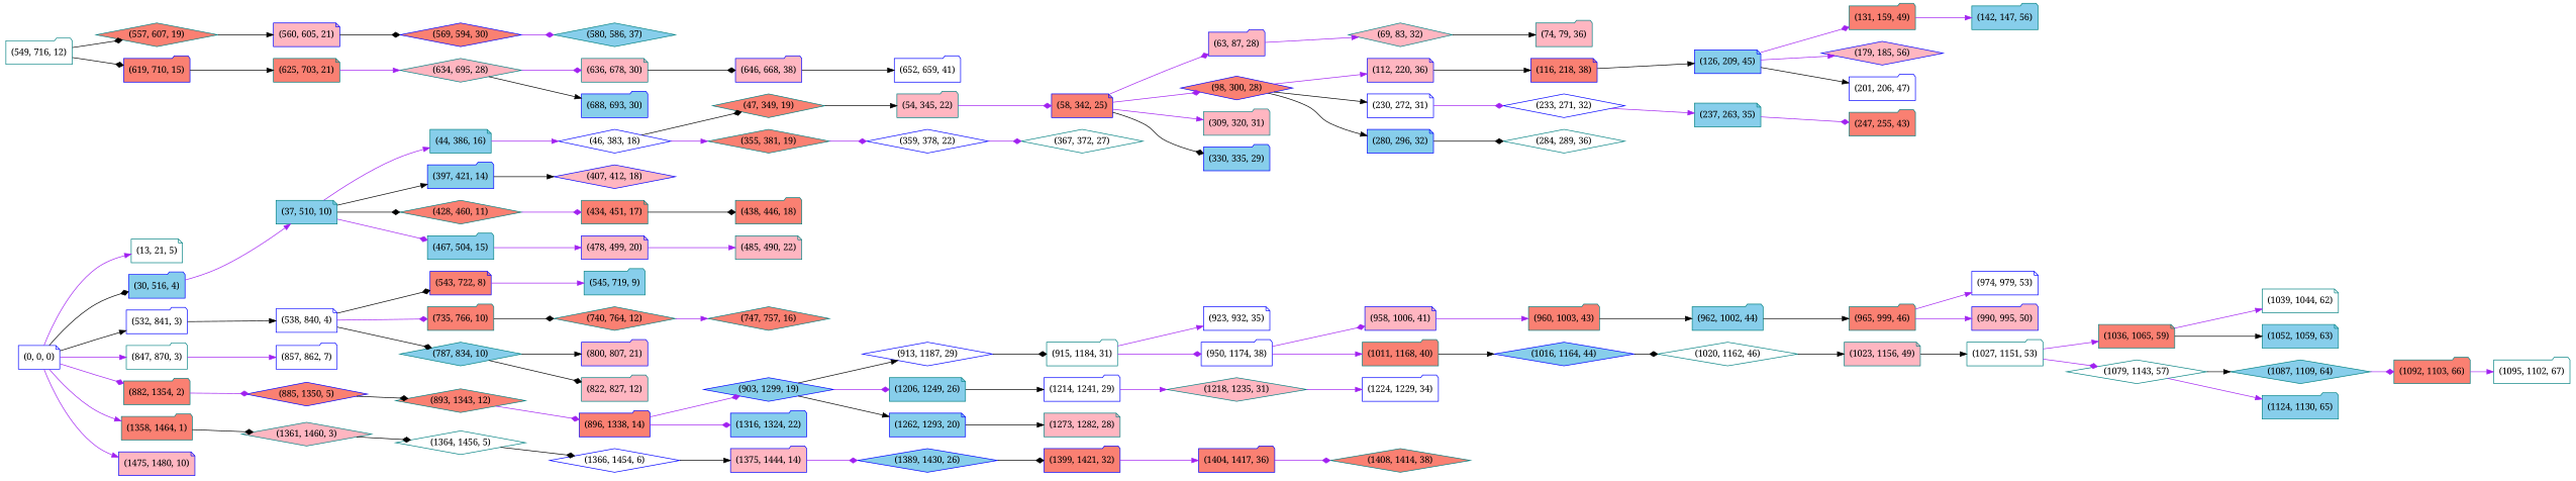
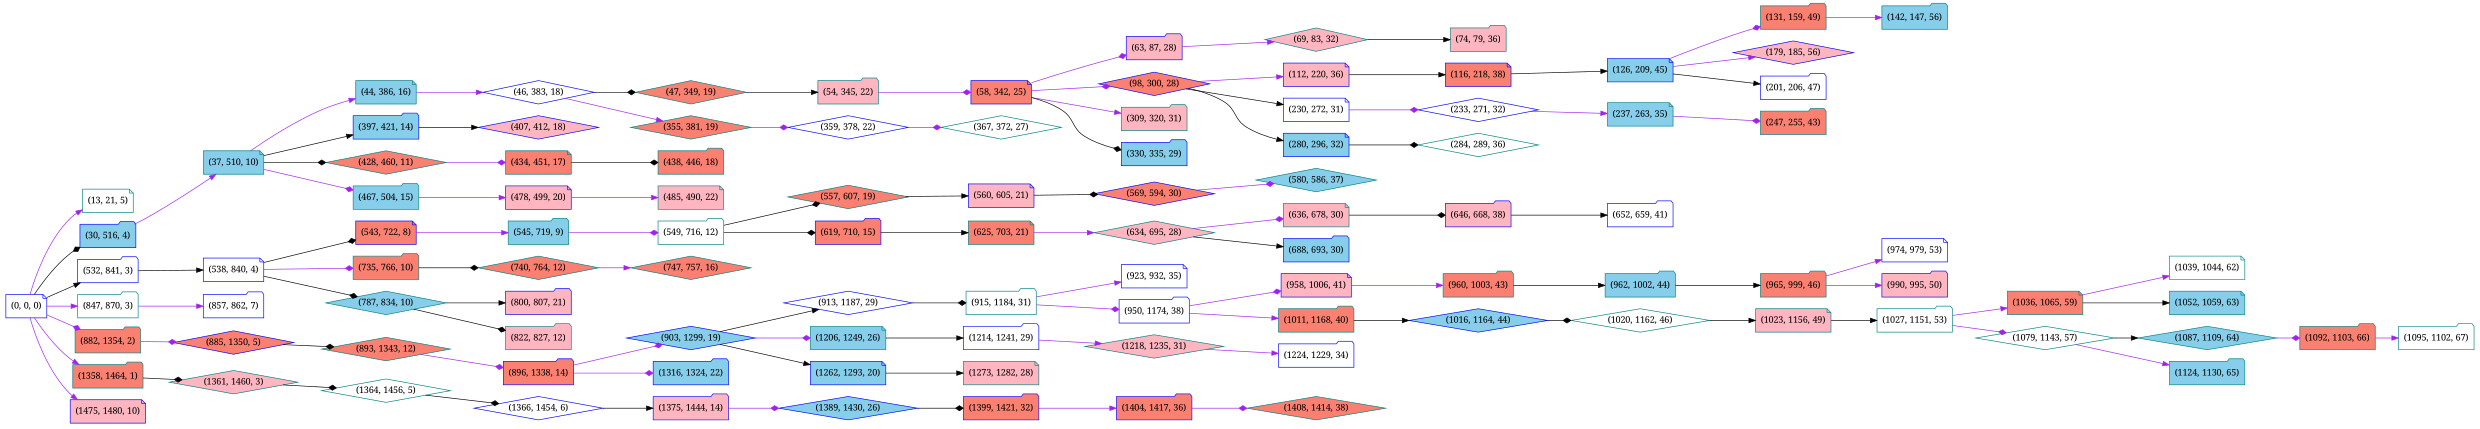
  digraph {
    fontname="Noto Serif"
    rankdir=LR
    node [color=teal fillcolor=salmon fontname="Noto Serif" shape=folder style=filled]
    edge [arrowhead=normal color=purple fontname="Noto Serif"]
    "(0, 0, 0)" [color=blue fillcolor=white shape=note]
    "(13, 21, 5)" [fillcolor=white shape=note]
    "(30, 516, 4)" [color=blue fillcolor=skyblue]
    "(532, 841, 3)" [color=blue fillcolor=white]
    "(847, 870, 3)" [fillcolor=white]
    "(882, 1354, 2)"
    "(1358, 1464, 1)"
    "(1475, 1480, 10)" [color=blue fillcolor=lightpink shape=note]
    "(37, 510, 10)" [fillcolor=skyblue shape=note]
    "(538, 840, 4)" [color=blue fillcolor=white shape=note]
    "(857, 862, 7)" [color=blue fillcolor=white]
    "(885, 1350, 5)" [color=blue shape=diamond]
    "(1361, 1460, 3)" [fillcolor=lightpink shape=diamond]
    "(44, 386, 16)" [fillcolor=skyblue shape=note]
    "(397, 421, 14)" [color=blue fillcolor=skyblue]
    "(428, 460, 11)" [shape=diamond]
    "(467, 504, 15)" [fillcolor=skyblue]
    "(46, 383, 18)" [color=blue fillcolor=white shape=diamond]
    "(407, 412, 18)" [color=blue fillcolor=lightpink shape=diamond]
    "(434, 451, 17)" [shape=note]
    "(478, 499, 20)" [color=blue fillcolor=lightpink shape=note]
    "(47, 349, 19)" [shape=diamond]
    "(355, 381, 19)" [shape=diamond]
    "(54, 345, 22)" [fillcolor=lightpink]
    "(359, 378, 22)" [color=blue fillcolor=white shape=diamond]
    "(58, 342, 25)" [color=blue shape=note]
    "(63, 87, 28)" [color=blue fillcolor=lightpink]
    "(98, 300, 28)" [color=blue shape=diamond]
    "(309, 320, 31)" [fillcolor=lightpink]
    "(330, 335, 29)" [color=blue fillcolor=skyblue]
    "(69, 83, 32)" [fillcolor=lightpink shape=diamond]
    "(112, 220, 36)" [color=blue fillcolor=lightpink shape=note]
    "(230, 272, 31)" [color=blue fillcolor=white shape=note]
    "(280, 296, 32)" [color=blue fillcolor=skyblue shape=note]
    "(74, 79, 36)" [fillcolor=lightpink]
    "(116, 218, 38)" [color=blue shape=note]
    "(233, 271, 32)" [color=blue fillcolor=white shape=diamond]
    "(284, 289, 36)" [fillcolor=white shape=diamond]
    "(126, 209, 45)" [color=blue fillcolor=skyblue shape=note]
    "(131, 159, 49)"
    "(179, 185, 56)" [color=blue fillcolor=lightpink shape=diamond]
    "(201, 206, 47)" [color=blue fillcolor=white]
    "(142, 147, 56)" [fillcolor=skyblue]
    "(237, 263, 35)" [fillcolor=skyblue shape=note]
    "(247, 255, 43)"
    "(367, 372, 27)" [fillcolor=white shape=diamond]
    "(438, 446, 18)"
    "(485, 490, 22)" [fillcolor=lightpink shape=note]
    "(543, 722, 8)" [color=blue shape=note]
    "(735, 766, 10)"
    "(787, 834, 10)" [fillcolor=skyblue shape=diamond]
    "(545, 719, 9)" [fillcolor=skyblue]
    "(740, 764, 12)" [shape=diamond]
    "(800, 807, 21)" [color=blue fillcolor=lightpink]
    "(822, 827, 12)" [fillcolor=lightpink]
    "(549, 716, 12)" [fillcolor=white]
    "(557, 607, 19)" [shape=diamond]
    "(619, 710, 15)" [color=blue]
    "(560, 605, 21)" [color=blue fillcolor=lightpink shape=note]
    "(625, 703, 21)" [shape=note]
    "(569, 594, 30)" [color=blue shape=diamond]
    "(580, 586, 37)" [fillcolor=skyblue shape=diamond]
    "(634, 695, 28)" [fillcolor=lightpink shape=diamond]
    "(636, 678, 30)" [fillcolor=lightpink shape=note]
    "(688, 693, 30)" [color=blue fillcolor=skyblue]
    "(646, 668, 38)" [color=blue fillcolor=lightpink]
    "(652, 659, 41)" [color=blue fillcolor=white]
    "(747, 757, 16)" [shape=diamond]
    "(893, 1343, 12)" [shape=diamond]
    "(896, 1338, 14)" [color=blue]
    "(903, 1299, 19)" [color=blue fillcolor=skyblue shape=diamond]
    "(1316, 1324, 22)" [color=blue fillcolor=skyblue]
    "(913, 1187, 29)" [color=blue fillcolor=white shape=diamond]
    "(1206, 1249, 26)" [fillcolor=skyblue shape=note]
    "(1262, 1293, 20)" [color=blue fillcolor=skyblue shape=note]
    "(915, 1184, 31)" [fillcolor=white]
    "(1214, 1241, 29)" [color=blue fillcolor=white]
    "(1273, 1282, 28)" [fillcolor=lightpink shape=note]
    "(923, 932, 35)" [color=blue fillcolor=white shape=note]
    "(950, 1174, 38)" [color=blue fillcolor=white]
    "(958, 1006, 41)" [color=blue fillcolor=lightpink shape=note]
    "(1011, 1168, 40)"
    "(960, 1003, 43)"
    "(1016, 1164, 44)" [color=blue fillcolor=skyblue shape=diamond]
    "(962, 1002, 44)" [fillcolor=skyblue]
    "(965, 999, 46)"
    "(974, 979, 53)" [color=blue fillcolor=white shape=note]
    "(990, 995, 50)" [color=blue fillcolor=lightpink]
    "(1020, 1162, 46)" [fillcolor=white shape=diamond]
    "(1023, 1156, 49)" [fillcolor=lightpink shape=note]
    "(1027, 1151, 53)" [fillcolor=white]
    "(1036, 1065, 59)" [shape=note]
    "(1079, 1143, 57)" [fillcolor=white shape=diamond]
    "(1039, 1044, 62)" [fillcolor=white shape=note]
    "(1052, 1059, 63)" [fillcolor=skyblue shape=note]
    "(1087, 1109, 64)" [fillcolor=skyblue shape=diamond]
    "(1124, 1130, 65)" [fillcolor=skyblue]
    "(1092, 1103, 66)"
    "(1095, 1102, 67)" [fillcolor=white]
    "(1218, 1235, 31)" [fillcolor=lightpink shape=diamond]
    "(1224, 1229, 34)" [color=blue fillcolor=white]
    "(1364, 1456, 5)" [fillcolor=white shape=diamond]
    "(1366, 1454, 6)" [color=blue fillcolor=white shape=diamond]
    "(1375, 1444, 14)" [color=blue fillcolor=lightpink]
    "(1389, 1430, 26)" [color=blue fillcolor=skyblue shape=diamond]
    "(1399, 1421, 32)" [color=blue]
    "(1404, 1417, 36)" [color=blue]
    "(1408, 1414, 38)" [shape=diamond]
    "(0, 0, 0)" -> "(13, 21, 5)"
    "(0, 0, 0)" -> "(30, 516, 4)" [arrowhead=diamond color=black]
    "(0, 0, 0)" -> "(532, 841, 3)" [color=black]
    "(0, 0, 0)" -> "(847, 870, 3)"
    "(0, 0, 0)" -> "(882, 1354, 2)" [arrowhead=diamond]
    "(0, 0, 0)" -> "(1358, 1464, 1)"
    "(0, 0, 0)" -> "(1475, 1480, 10)"
    "(30, 516, 4)" -> "(37, 510, 10)"
    "(532, 841, 3)" -> "(538, 840, 4)" [color=black]
    "(847, 870, 3)" -> "(857, 862, 7)"
    "(882, 1354, 2)" -> "(885, 1350, 5)" [arrowhead=diamond]
    "(1358, 1464, 1)" -> "(1361, 1460, 3)" [arrowhead=diamond color=black]
    "(37, 510, 10)" -> "(44, 386, 16)"
    "(37, 510, 10)" -> "(397, 421, 14)" [color=black]
    "(37, 510, 10)" -> "(428, 460, 11)" [arrowhead=diamond color=black]
    "(37, 510, 10)" -> "(467, 504, 15)" [arrowhead=diamond]
    "(538, 840, 4)" -> "(543, 722, 8)" [arrowhead=diamond color=black]
    "(538, 840, 4)" -> "(735, 766, 10)" [arrowhead=diamond]
    "(538, 840, 4)" -> "(787, 834, 10)" [arrowhead=diamond color=black]
    "(885, 1350, 5)" -> "(893, 1343, 12)" [arrowhead=diamond color=black]
    "(1361, 1460, 3)" -> "(1364, 1456, 5)" [arrowhead=diamond color=black]
    "(44, 386, 16)" -> "(46, 383, 18)"
    "(397, 421, 14)" -> "(407, 412, 18)" [color=black]
    "(428, 460, 11)" -> "(434, 451, 17)" [arrowhead=diamond]
    "(467, 504, 15)" -> "(478, 499, 20)"
    "(46, 383, 18)" -> "(47, 349, 19)" [arrowhead=diamond color=black]
    "(46, 383, 18)" -> "(355, 381, 19)"
    "(434, 451, 17)" -> "(438, 446, 18)" [arrowhead=diamond color=black]
    "(478, 499, 20)" -> "(485, 490, 22)"
    "(47, 349, 19)" -> "(54, 345, 22)" [color=black]
    "(355, 381, 19)" -> "(359, 378, 22)" [arrowhead=diamond]
    "(54, 345, 22)" -> "(58, 342, 25)" [arrowhead=diamond]
    "(359, 378, 22)" -> "(367, 372, 27)" [arrowhead=diamond]
    "(58, 342, 25)" -> "(63, 87, 28)" [arrowhead=diamond]
    "(58, 342, 25)" -> "(98, 300, 28)" [arrowhead=diamond]
    "(58, 342, 25)" -> "(309, 320, 31)"
    "(58, 342, 25)" -> "(330, 335, 29)" [arrowhead=diamond color=black]
    "(63, 87, 28)" -> "(69, 83, 32)"
    "(98, 300, 28)" -> "(112, 220, 36)"
    "(98, 300, 28)" -> "(230, 272, 31)" [color=black]
    "(98, 300, 28)" -> "(280, 296, 32)" [color=black]
    "(69, 83, 32)" -> "(74, 79, 36)" [color=black]
    "(112, 220, 36)" -> "(116, 218, 38)" [color=black]
    "(230, 272, 31)" -> "(233, 271, 32)" [arrowhead=diamond]
    "(280, 296, 32)" -> "(284, 289, 36)" [arrowhead=diamond color=black]
    "(116, 218, 38)" -> "(126, 209, 45)" [color=black]
    "(233, 271, 32)" -> "(237, 263, 35)"
    "(126, 209, 45)" -> "(131, 159, 49)" [arrowhead=diamond]
    "(126, 209, 45)" -> "(179, 185, 56)"
    "(126, 209, 45)" -> "(201, 206, 47)" [color=black]
    "(131, 159, 49)" -> "(142, 147, 56)"
    "(237, 263, 35)" -> "(247, 255, 43)" [arrowhead=diamond]
    "(543, 722, 8)" -> "(545, 719, 9)"
    "(735, 766, 10)" -> "(740, 764, 12)" [arrowhead=diamond color=black]
    "(787, 834, 10)" -> "(800, 807, 21)" [color=black]
    "(787, 834, 10)" -> "(822, 827, 12)" [arrowhead=diamond color=black]
+   "(545, 719, 9)" -> "(549, 716, 12)" [arrowhead=diamond]
    "(740, 764, 12)" -> "(747, 757, 16)"
    "(549, 716, 12)" -> "(557, 607, 19)" [arrowhead=diamond color=black]
    "(549, 716, 12)" -> "(619, 710, 15)" [arrowhead=diamond color=black]
    "(557, 607, 19)" -> "(560, 605, 21)" [color=black]
    "(619, 710, 15)" -> "(625, 703, 21)" [color=black]
    "(560, 605, 21)" -> "(569, 594, 30)" [arrowhead=diamond color=black]
    "(625, 703, 21)" -> "(634, 695, 28)"
    "(569, 594, 30)" -> "(580, 586, 37)" [arrowhead=diamond]
    "(634, 695, 28)" -> "(636, 678, 30)" [arrowhead=diamond]
    "(634, 695, 28)" -> "(688, 693, 30)" [color=black]
    "(636, 678, 30)" -> "(646, 668, 38)" [arrowhead=diamond color=black]
    "(646, 668, 38)" -> "(652, 659, 41)" [color=black]
    "(893, 1343, 12)" -> "(896, 1338, 14)" [arrowhead=diamond]
    "(896, 1338, 14)" -> "(903, 1299, 19)" [arrowhead=diamond]
    "(896, 1338, 14)" -> "(1316, 1324, 22)" [arrowhead=diamond]
    "(903, 1299, 19)" -> "(913, 1187, 29)" [color=black]
    "(903, 1299, 19)" -> "(1206, 1249, 26)" [arrowhead=diamond]
    "(903, 1299, 19)" -> "(1262, 1293, 20)" [color=black]
    "(913, 1187, 29)" -> "(915, 1184, 31)" [arrowhead=diamond color=black]
    "(1206, 1249, 26)" -> "(1214, 1241, 29)" [color=black]
    "(1262, 1293, 20)" -> "(1273, 1282, 28)" [color=black]
    "(915, 1184, 31)" -> "(923, 932, 35)"
    "(915, 1184, 31)" -> "(950, 1174, 38)" [arrowhead=diamond]
    "(1214, 1241, 29)" -> "(1218, 1235, 31)"
    "(950, 1174, 38)" -> "(958, 1006, 41)" [arrowhead=diamond]
    "(950, 1174, 38)" -> "(1011, 1168, 40)"
    "(958, 1006, 41)" -> "(960, 1003, 43)"
    "(1011, 1168, 40)" -> "(1016, 1164, 44)" [color=black]
    "(960, 1003, 43)" -> "(962, 1002, 44)" [color=black]
    "(1016, 1164, 44)" -> "(1020, 1162, 46)" [arrowhead=diamond color=black]
    "(962, 1002, 44)" -> "(965, 999, 46)" [color=black]
    "(965, 999, 46)" -> "(974, 979, 53)"
    "(965, 999, 46)" -> "(990, 995, 50)"
    "(1020, 1162, 46)" -> "(1023, 1156, 49)" [color=black]
    "(1023, 1156, 49)" -> "(1027, 1151, 53)" [color=black]
    "(1027, 1151, 53)" -> "(1036, 1065, 59)"
    "(1027, 1151, 53)" -> "(1079, 1143, 57)" [arrowhead=diamond]
    "(1036, 1065, 59)" -> "(1039, 1044, 62)"
    "(1036, 1065, 59)" -> "(1052, 1059, 63)" [color=black]
    "(1079, 1143, 57)" -> "(1087, 1109, 64)" [color=black]
    "(1079, 1143, 57)" -> "(1124, 1130, 65)"
    "(1087, 1109, 64)" -> "(1092, 1103, 66)" [arrowhead=diamond]
    "(1092, 1103, 66)" -> "(1095, 1102, 67)"
    "(1218, 1235, 31)" -> "(1224, 1229, 34)"
    "(1364, 1456, 5)" -> "(1366, 1454, 6)" [arrowhead=diamond color=black]
    "(1366, 1454, 6)" -> "(1375, 1444, 14)" [color=black]
    "(1375, 1444, 14)" -> "(1389, 1430, 26)" [arrowhead=diamond]
    "(1389, 1430, 26)" -> "(1399, 1421, 32)" [arrowhead=diamond color=black]
    "(1399, 1421, 32)" -> "(1404, 1417, 36)"
    "(1404, 1417, 36)" -> "(1408, 1414, 38)" [arrowhead=diamond]
  }
